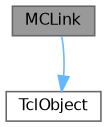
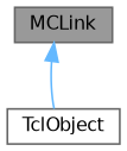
  digraph {
    node [color=gray40 fontname=Helvetica fontsize=10 shape=box style=filled]
    n1 [fillcolor=grey60 fontcolor=black height=0.2 label=MCLink width=0.4]
    n2 [fillcolor=white height=0.2 label=TclObject width=0.4]
-   n2 -> n1 [color=steelblue1 dir=back fontname=Helvetica fontsize=10 labelfontname=Helvetica labelfontsize=10 style=solid]
+   n1 -> n2 [color=steelblue1 dir=back fontname=Helvetica fontsize=10 labelfontname=Helvetica labelfontsize=10 style=solid]
  }
